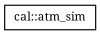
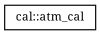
  digraph {
    rankdir=LR
    fontname="Noto Serif"
-   n1 [color=black fillcolor=white fontname="Noto Serif" fontsize=10 height=0.2 label="cal::atm_sim" shape=record style=filled width=0.4]
+   n1 [color=black fillcolor=white fontname="Noto Serif" fontsize=10 height=0.2 label="cal::atm_cal" shape=record style=filled width=0.4]
  }
